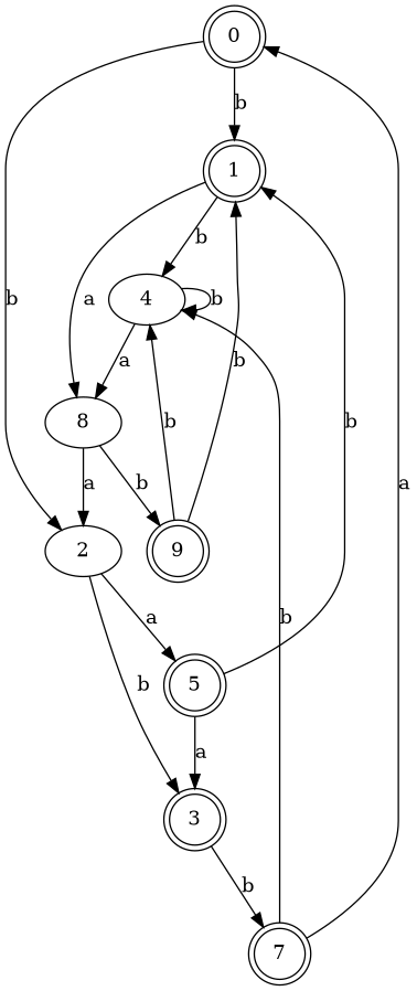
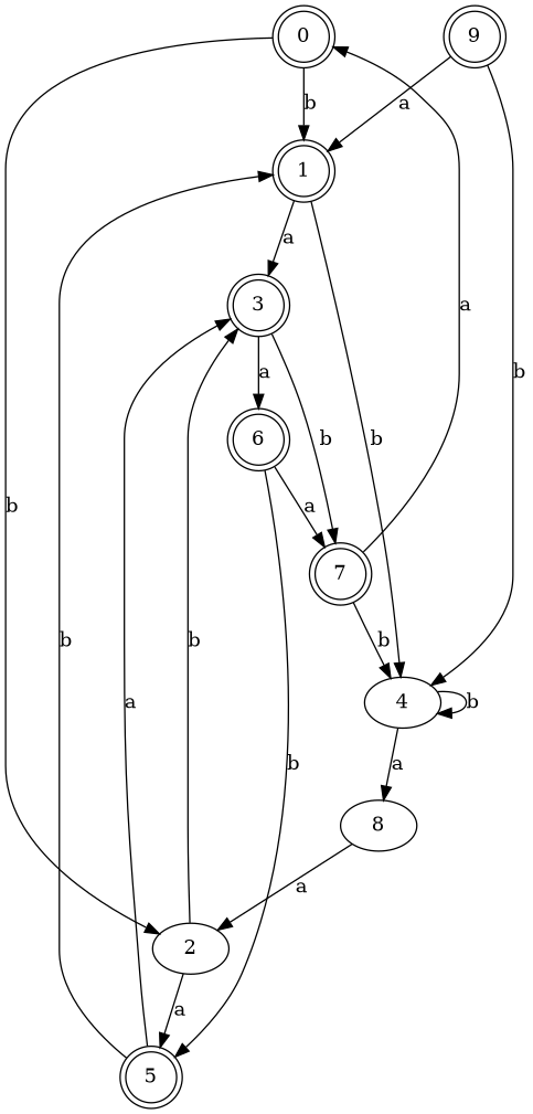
  digraph {
    node [shape=doublecircle]
    0
    1
    2 [shape=""]
    3
    4 [shape=""]
    5
+   6
    7
    8 [shape=""]
    9
    0 -> 1 [label=b]
    0 -> 2 [label=b]
-   1 -> 8 [label=a]
+   1 -> 3 [label=a]
    1 -> 4 [label=b]
    2 -> 3 [label=b]
    2 -> 5 [label=a]
+   3 -> 6 [label=a]
    3 -> 7 [label=b]
    4 -> 4 [label=b]
    4 -> 8 [label=a]
    5 -> 1 [label=b]
    5 -> 3 [label=a]
+   6 -> 5 [label=b]
+   6 -> 7 [label=a]
    7 -> 0 [label=a]
    7 -> 4 [label=b]
    8 -> 2 [label=a]
-   8 -> 9 [label=b]
-   9 -> 1 [label=b]
+   9 -> 1 [label=a]
    9 -> 4 [label=b]
  }
